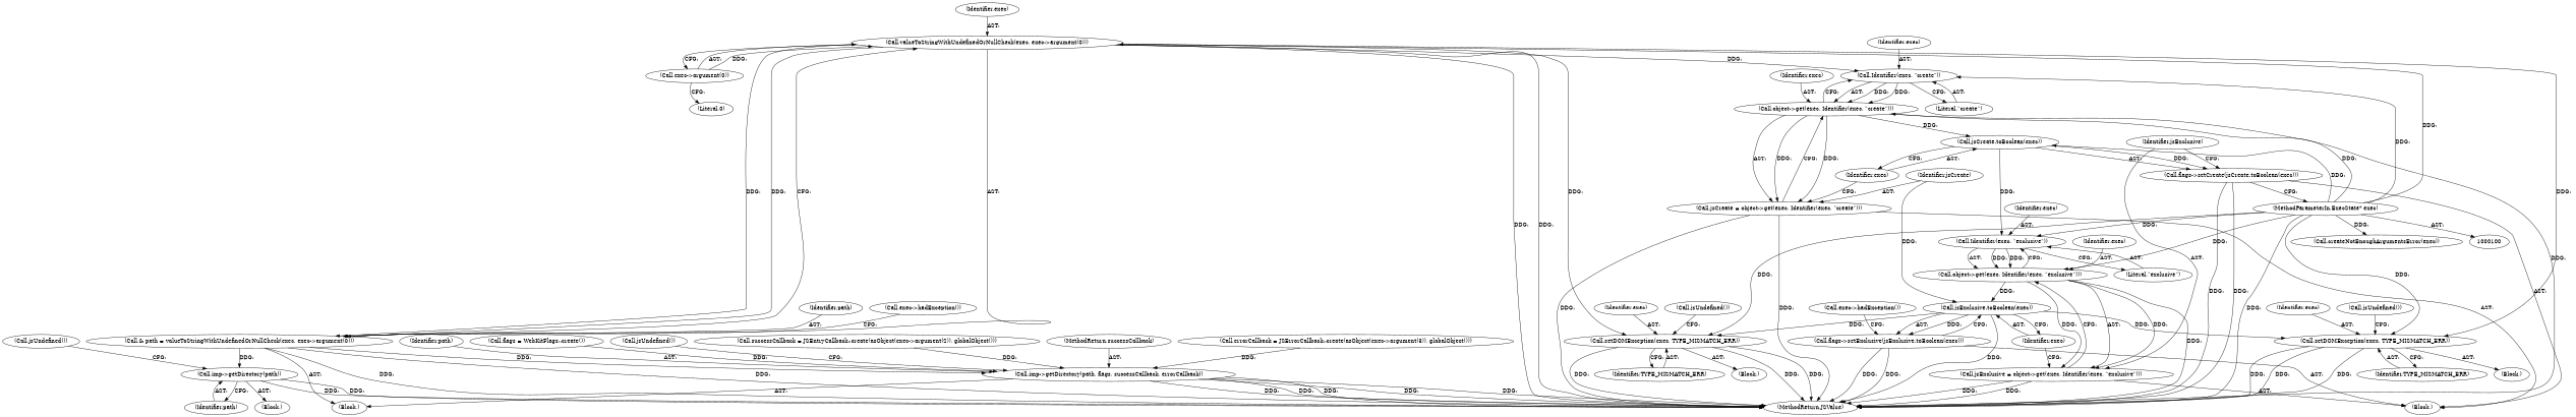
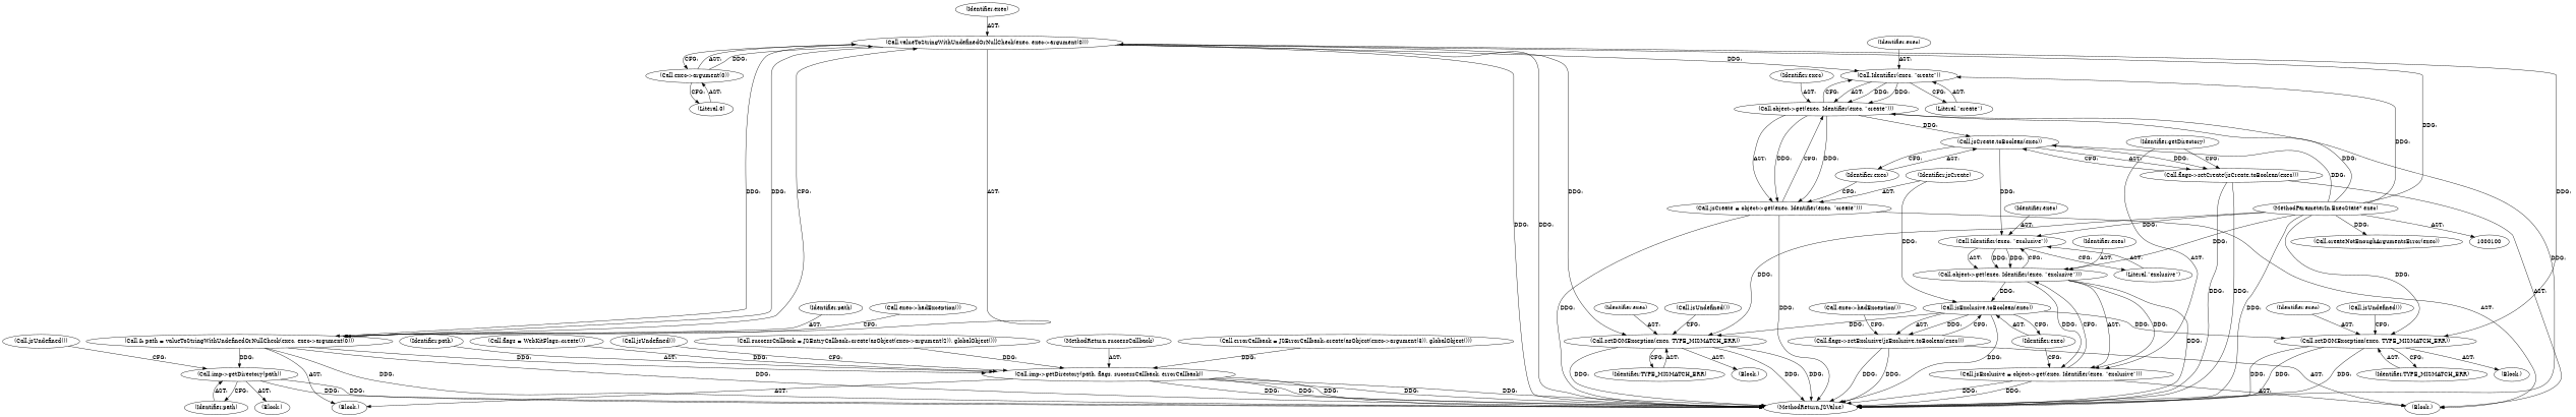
  digraph {
    n1 [label="(Call,valueToStringWithUndefinedOrNullCheck(exec, exec->argument(0)))"]
    n2 [label="(Call,exec->argument(0))"]
    n3 [label="(Call,& path = valueToStringWithUndefinedOrNullCheck(exec, exec->argument(0)))"]
    n4 [label="(Call,Identifier(exec, \"create\"))"]
    n5 [label="(Call,setDOMException(exec, TYPE_MISMATCH_ERR))"]
    n6 [label="(Call,setDOMException(exec, TYPE_MISMATCH_ERR))"]
    n7 [label="(MethodReturn,JSValue)"]
    n8 [label="(Literal,0)"]
    n9 [label="(Call,imp->getDirectory(path))"]
    n10 [label="(Call,imp->getDirectory(path, flags, successCallback, errorCallback))"]
    n11 [label="(Block,)"]
    n12 [label="(Call,object->get(exec, Identifier(exec, \"create\")))"]
    n13 [label="(Literal,\"create\")"]
    n14 [label="(Identifier,TYPE_MISMATCH_ERR)"]
    n15 [label="(Block,)"]
    n16 [label="(Identifier,TYPE_MISMATCH_ERR)"]
    n17 [label="(Block,)"]
    n18 [label="(MethodParameterIn,ExecState* exec)"]
    n19 [label="(Call,jsCreate.toBoolean(exec))"]
    n20 [label="(Call,Identifier(exec, \"exclusive\"))"]
    n21 [label="(Call,object->get(exec, Identifier(exec, \"exclusive\")))"]
    n22 [label="(Call,createNotEnoughArgumentsError(exec))"]
    1000100
    n24 [label="(Call,jsCreate = object->get(exec, Identifier(exec, \"create\")))"]
    n25 [label="(Call,flags->setCreate(jsCreate.toBoolean(exec)))"]
    n26 [label="(Identifier,exec)"]
    n27 [label="(Literal,\"exclusive\")"]
    n28 [label="(Call,jsExclusive.toBoolean(exec))"]
    n29 [label="(Call,jsExclusive = object->get(exec, Identifier(exec, \"exclusive\")))"]
    n30 [label="(Call,flags->setExclusive(jsExclusive.toBoolean(exec)))"]
    n31 [label="(Identifier,exec)"]
    n32 [label="(Block,)"]
    n33 [label="(Identifier,path)"]
    n34 [label="(Block,)"]
    n35 [label="(Identifier,path)"]
    n36 [label="(Call,jsUndefined())"]
    n37 [label="(Call,jsUndefined())"]
-   n38 [label="(Identifier,jsExclusive)"]
+   n38 [label="(Identifier,getDirectory)"]
    n39 [label="(Identifier,path)"]
    n40 [label="(Call,flags = WebKitFlags::create())"]
    n41 [label="(Identifier,exec)"]
    n42 [label="(Identifier,exec)"]
    n43 [label="(Identifier,exec)"]
    n44 [label="(Identifier,exec)"]
    n45 [label="(Call,jsUndefined())"]
    n46 [label="(Call,successCallback = JSEntryCallback::create(asObject(exec->argument(2)), globalObject()))"]
    n47 [label="(Call,exec->hadException())"]
    n48 [label="(MethodReturn,successCallback)"]
    n49 [label="(Call,errorCallback = JSErrorCallback::create(asObject(exec->argument(3)), globalObject()))"]
    n50 [label="(Identifier,exec)"]
    n51 [label="(Identifier,exec)"]
    n52 [label="(Identifier,exec)"]
    n53 [label="(Call,jsUndefined())"]
    n54 [label="(Identifier,jsCreate)"]
    n55 [label="(Call,exec->hadException())"]
    n1 -> n2 [label="CFG: "]
    n1 -> n3 [label="AST: "]
    n1 -> n3 [label="DDG: "]
    n1 -> n3 [label="DDG: "]
    n1 -> n4 [label="DDG: "]
    n1 -> n5 [label="DDG: "]
    n1 -> n6 [label="DDG: "]
    n1 -> n7 [label="DDG: "]
    n1 -> n7 [label="DDG: "]
    n2 -> n1 [label="AST: "]
    n2 -> n1 [label="DDG: "]
    n2 -> n8 [label="CFG: "]
    n3 -> n1 [label="CFG: "]
    n3 -> n7 [label="DDG: "]
    n3 -> n7 [label="DDG: "]
    n3 -> n9 [label="DDG: "]
    n3 -> n10 [label="DDG: "]
    n3 -> n11 [label="AST: "]
    n4 -> n12 [label="AST: "]
    n4 -> n12 [label="DDG: "]
    n4 -> n12 [label="DDG: "]
    n4 -> n13 [label="CFG: "]
    n5 -> n7 [label="DDG: "]
    n5 -> n7 [label="DDG: "]
    n5 -> n7 [label="DDG: "]
    n5 -> n14 [label="CFG: "]
    n5 -> n15 [label="AST: "]
    n6 -> n7 [label="DDG: "]
    n6 -> n7 [label="DDG: "]
    n6 -> n7 [label="DDG: "]
    n6 -> n16 [label="CFG: "]
    n6 -> n17 [label="AST: "]
+   n8 -> n2 [label="AST: "]
    n9 -> n7 [label="DDG: "]
    n9 -> n7 [label="DDG: "]
    n9 -> n32 [label="AST: "]
    n9 -> n33 [label="CFG: "]
    n10 -> n7 [label="DDG: "]
    n10 -> n7 [label="DDG: "]
    n10 -> n7 [label="DDG: "]
    n10 -> n7 [label="DDG: "]
    n10 -> n7 [label="DDG: "]
    n10 -> n11 [label="AST: "]
    n12 -> n4 [label="CFG: "]
    n12 -> n7 [label="DDG: "]
    n12 -> n19 [label="DDG: "]
    n12 -> n24 [label="AST: "]
    n12 -> n24 [label="DDG: "]
    n12 -> n24 [label="DDG: "]
    n13 -> n4 [label="AST: "]
    n14 -> n5 [label="AST: "]
    n16 -> n6 [label="AST: "]
    n18 -> n1 [label="DDG: "]
    n18 -> n4 [label="DDG: "]
    n18 -> n5 [label="DDG: "]
    n18 -> n6 [label="DDG: "]
    n18 -> n7 [label="DDG: "]
    n18 -> n12 [label="DDG: "]
    n18 -> n19 [label="DDG: "]
    n18 -> n20 [label="DDG: "]
    n18 -> n21 [label="DDG: "]
    n18 -> n22 [label="DDG: "]
    n18 -> 1000100 [label="AST: "]
    n19 -> n20 [label="DDG: "]
    n19 -> n25 [label="AST: "]
    n19 -> n25 [label="DDG: "]
    n19 -> n26 [label="CFG: "]
    n20 -> n21 [label="AST: "]
    n20 -> n21 [label="DDG: "]
    n20 -> n21 [label="DDG: "]
    n20 -> n27 [label="CFG: "]
    n21 -> n7 [label="DDG: "]
    n21 -> n20 [label="CFG: "]
    n21 -> n28 [label="DDG: "]
    n21 -> n29 [label="AST: "]
    n21 -> n29 [label="DDG: "]
    n21 -> n29 [label="DDG: "]
    n24 -> n7 [label="DDG: "]
    n24 -> n7 [label="DDG: "]
    n24 -> n12 [label="CFG: "]
    n24 -> n34 [label="AST: "]
    n25 -> n7 [label="DDG: "]
    n25 -> n7 [label="DDG: "]
-   n25 -> n18 [label="CFG: "]
+   n25 -> n19 [label="CFG: "]
    n25 -> n34 [label="AST: "]
    n26 -> n19 [label="AST: "]
    n26 -> n24 [label="CFG: "]
    n27 -> n20 [label="AST: "]
    n28 -> n5 [label="DDG: "]
    n28 -> n6 [label="DDG: "]
    n28 -> n7 [label="DDG: "]
    n28 -> n30 [label="AST: "]
    n28 -> n30 [label="DDG: "]
    n28 -> n31 [label="CFG: "]
    n29 -> n7 [label="DDG: "]
    n29 -> n7 [label="DDG: "]
    n29 -> n21 [label="CFG: "]
    n29 -> n34 [label="AST: "]
    n30 -> n7 [label="DDG: "]
    n30 -> n7 [label="DDG: "]
    n30 -> n28 [label="CFG: "]
    n30 -> n34 [label="AST: "]
    n31 -> n28 [label="AST: "]
    n31 -> n29 [label="CFG: "]
    n33 -> n9 [label="AST: "]
    n35 -> n10 [label="AST: "]
    n36 -> n6 [label="CFG: "]
    n37 -> n9 [label="CFG: "]
    n38 -> n25 [label="CFG: "]
    n38 -> n29 [label="AST: "]
    n39 -> n3 [label="AST: "]
    n40 -> n10 [label="DDG: "]
    n41 -> n21 [label="AST: "]
    n42 -> n12 [label="AST: "]
    n43 -> n20 [label="AST: "]
    n44 -> n4 [label="AST: "]
    n45 -> n10 [label="CFG: "]
    n46 -> n10 [label="DDG: "]
    n47 -> n3 [label="CFG: "]
    n48 -> n10 [label="AST: "]
    n49 -> n10 [label="DDG: "]
    n50 -> n6 [label="AST: "]
    n51 -> n1 [label="AST: "]
    n52 -> n5 [label="AST: "]
    n53 -> n5 [label="CFG: "]
    n54 -> n24 [label="AST: "]
    n54 -> n28 [label="DDG: "]
    n55 -> n30 [label="CFG: "]
  }
